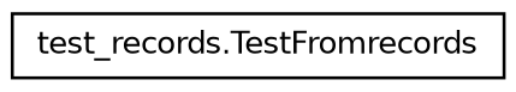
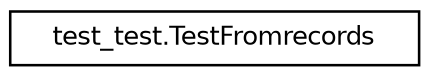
  digraph {
    rankdir=TB
-   n1 [color=black fillcolor=white fontname=Helvetica fontsize=10 height=0.2 label="test_records.TestFromrecords" shape=record style=filled width=0.4]
+   n1 [color=black fillcolor=white fontname=Helvetica fontsize=10 height=0.2 label="test_test.TestFromrecords" shape=record style=filled width=0.4]
  }
